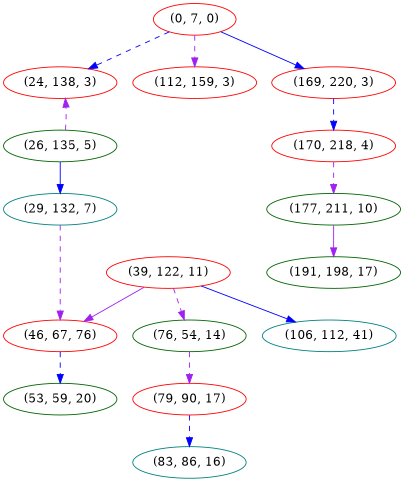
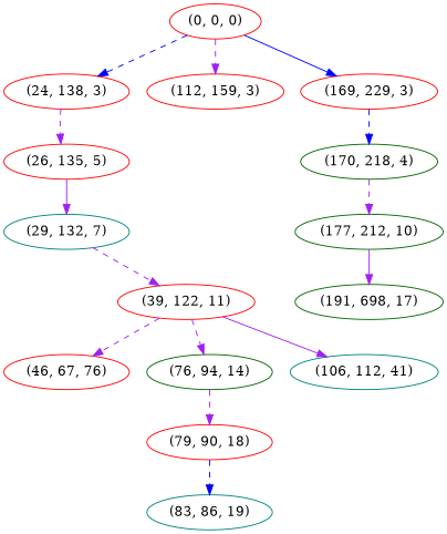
  digraph {
    node [color=red]
    edge [color=purple style=dashed]
-   "(0, 0, 0)" [label="(0, 7, 0)"]
+   "(0, 0, 0)"
    "(24, 138, 3)"
    n3 [label="(112, 159, 3)"]
-   "(169, 220, 3)"
-   "(26, 135, 5)" [color=darkgreen]
-   "(170, 218, 4)"
+   "(169, 220, 3)" [label="(169, 229, 3)"]
+   "(26, 135, 5)"
+   "(170, 218, 4)" [color=darkgreen]
    "(29, 132, 7)" [color=teal]
    "(39, 122, 11)"
    n9 [label="(46, 67, 76)"]
-   "(76, 94, 14)" [color=darkgreen label="(76, 54, 14)"]
+   "(76, 94, 14)" [color=darkgreen]
    n11 [color=teal label="(106, 112, 41)"]
-   "(53, 59, 20)" [color=darkgreen]
-   "(79, 90, 17)"
-   "(83, 86, 19)" [color=teal label="(83, 86, 16)"]
-   "(177, 211, 10)" [color=darkgreen]
-   "(191, 198, 17)" [color=darkgreen]
+   "(79, 90, 17)" [label="(79, 90, 18)"]
+   "(83, 86, 19)" [color=teal]
+   "(177, 211, 10)" [color=darkgreen label="(177, 212, 10)"]
+   "(191, 198, 17)" [color=darkgreen label="(191, 698, 17)"]
    "(0, 0, 0)" -> "(24, 138, 3)" [color=blue]
    "(0, 0, 0)" -> n3
    "(0, 0, 0)" -> "(169, 220, 3)" [color=blue style=solid]
-   "(26, 135, 5)" -> "(24, 138, 3)"
+   "(24, 138, 3)" -> "(26, 135, 5)"
    "(169, 220, 3)" -> "(170, 218, 4)" [color=blue]
-   "(26, 135, 5)" -> "(29, 132, 7)" [color=blue style=solid]
+   "(26, 135, 5)" -> "(29, 132, 7)" [style=solid]
    "(170, 218, 4)" -> "(177, 211, 10)"
-   "(29, 132, 7)" -> n9
-   "(39, 122, 11)" -> n9 [style=solid]
+   "(29, 132, 7)" -> "(39, 122, 11)"
+   "(39, 122, 11)" -> n9
    "(39, 122, 11)" -> "(76, 94, 14)"
-   "(39, 122, 11)" -> n11 [color=blue style=solid]
-   n9 -> "(53, 59, 20)" [color=blue]
+   "(39, 122, 11)" -> n11 [style=solid]
    "(76, 94, 14)" -> "(79, 90, 17)"
    "(79, 90, 17)" -> "(83, 86, 19)" [color=blue]
    "(177, 211, 10)" -> "(191, 198, 17)" [style=solid]
  }
